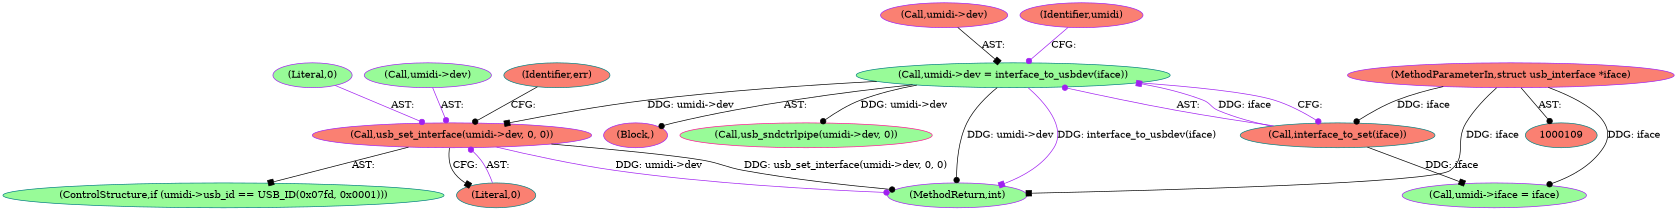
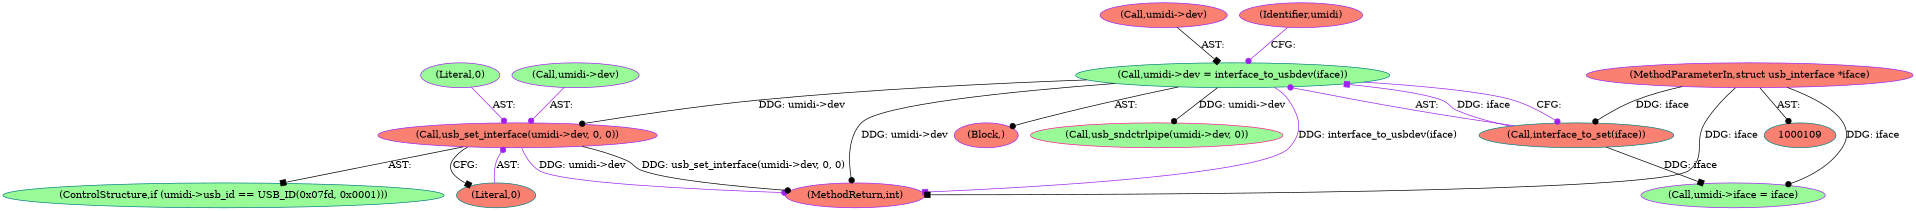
  digraph {
    node [color=purple fillcolor=salmon style=filled]
    edge [arrowhead=dot color=black]
    n1 [label="(Call,usb_set_interface(umidi->dev, 0, 0))"]
    n2 [color=teal fillcolor=palegreen label="(ControlStructure,if (umidi->usb_id == USB_ID(0x07fd, 0x0001)))"]
-   n3 [fillcolor=palegreen label="(MethodReturn,int)"]
+   n3 [label="(MethodReturn,int)"]
    n4 [color=teal label="(Literal,0)"]
    n5 [color=teal fillcolor=palegreen label="(Call,umidi->dev = interface_to_usbdev(iface))"]
    n6 [color=teal label="(Call,interface_to_set(iface))"]
    n7 [label="(Block,)"]
    n8 [color=deeppink fillcolor=palegreen label="(Call,usb_sndctrlpipe(umidi->dev, 0))"]
    n9 [fillcolor=palegreen label="(Call,umidi->iface = iface)"]
    n10 [label="(MethodParameterIn,struct usb_interface *iface)"]
    1000109 [color=teal]
    n12 [fillcolor=palegreen label="(Literal,0)"]
    n13 [label="(Call,umidi->dev)"]
    n14 [fillcolor=palegreen label="(Call,umidi->dev)"]
    n15 [label="(Identifier,umidi)"]
-   n16 [color=teal label="(Identifier,err)"]
    n1 -> n2 [arrowhead=box label="AST: "]
    n1 -> n3 [color=purple label="DDG: umidi->dev"]
    n1 -> n3 [label="DDG: usb_set_interface(umidi->dev, 0, 0)"]
    n1 -> n4 [arrowhead=box label="CFG: "]
    n4 -> n1 [color=purple label="AST: "]
-   n5 -> n1 [arrowhead=box label="DDG: umidi->dev"]
+   n5 -> n1 [label="DDG: umidi->dev"]
    n5 -> n3 [label="DDG: umidi->dev"]
    n5 -> n3 [arrowhead=box color=purple label="DDG: interface_to_usbdev(iface)"]
    n5 -> n6 [color=purple label="CFG: "]
    n5 -> n7 [label="AST: "]
    n5 -> n8 [label="DDG: umidi->dev"]
    n6 -> n5 [color=purple label="AST: "]
    n6 -> n5 [arrowhead=box color=purple label="DDG: iface"]
    n6 -> n9 [arrowhead=box label="DDG: iface"]
    n10 -> n3 [arrowhead=box label="DDG: iface"]
    n10 -> n6 [label="DDG: iface"]
    n10 -> n9 [label="DDG: iface"]
    n10 -> 1000109 [label="AST: "]
    n12 -> n1 [color=purple label="AST: "]
    n13 -> n5 [arrowhead=box label="AST: "]
    n14 -> n1 [color=purple label="AST: "]
    n15 -> n5 [color=purple label="CFG: "]
-   n16 -> n1 [label="CFG: "]
  }
